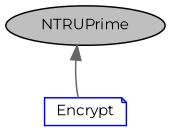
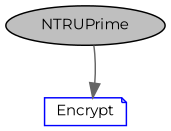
  digraph {
    rankdir=TB
    fontname=Montserrat
    node [fontname=Montserrat fontsize=10 style=filled]
    n1 [color=black fillcolor=grey75 fontcolor=black height=0.2 label=NTRUPrime shape=ellipse width=0.4]
    n2 [color=blue fillcolor=white height=0.2 label=Encrypt shape=note width=0.4]
-   n1 -> n2 [dir=back fontname=Montserrat fontsize=10 labelfontname=Helvetica labelfontsize=10 shape=plaintext style=solid color=gray40]
+   n2 -> n1 [dir=back fontname=Montserrat fontsize=10 labelfontname=Helvetica labelfontsize=10 shape=plaintext style=solid color=gray40]
  }
